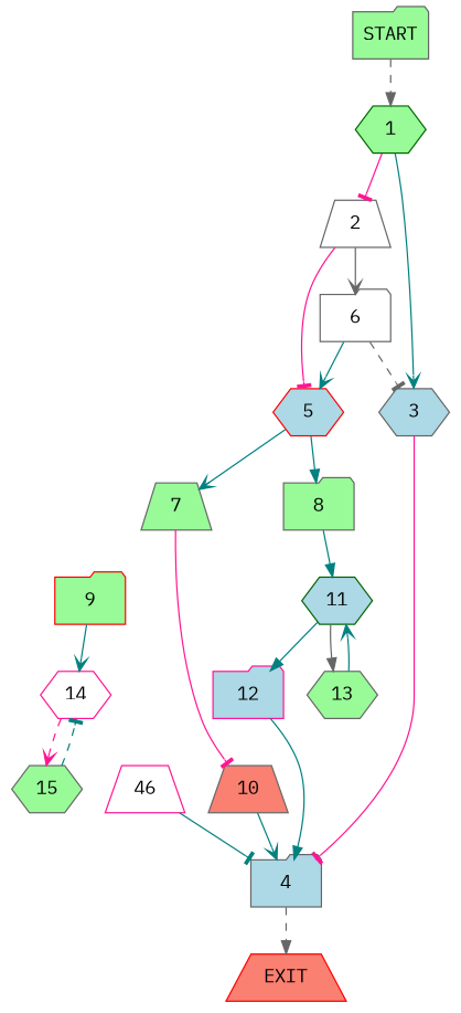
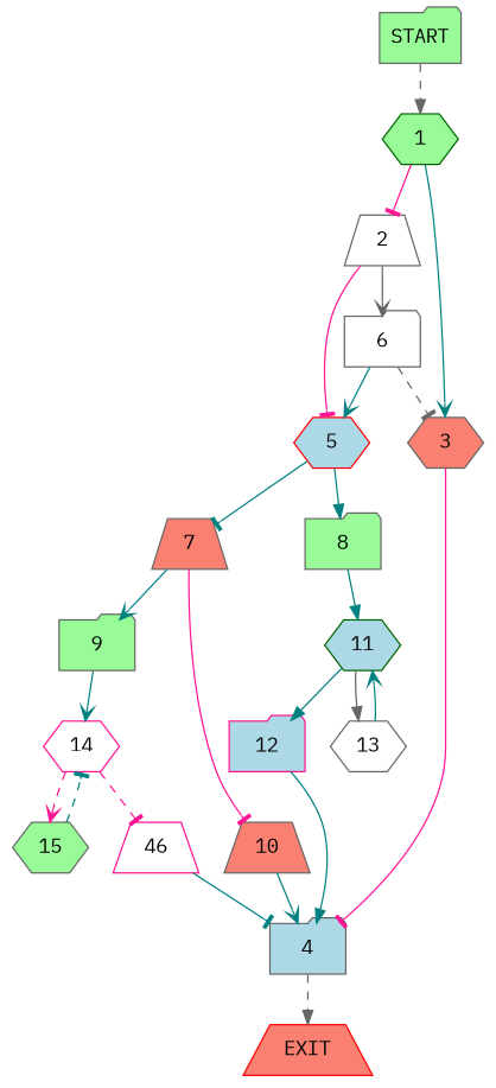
  digraph {
    fontname="IBM Plex Mono"
    node [color=gray40 fillcolor=palegreen fontname="IBM Plex Mono" shape=hexagon style=filled]
    edge [arrowhead=tee color=teal fontname="IBM Plex Mono" style=solid]
    n1 [label=START shape=folder]
    1 [color=darkgreen]
    2 [fillcolor=white shape=trapezium]
-   3 [fillcolor=lightblue]
+   3 [fillcolor=salmon]
    n5 [color=red fillcolor=salmon label=EXIT shape=trapezium]
    5 [color=red fillcolor=lightblue]
    6 [fillcolor=white shape=folder]
    4 [fillcolor=lightblue shape=folder]
-   7 [shape=trapezium]
+   7 [fillcolor=salmon shape=trapezium]
    8 [shape=folder]
-   9 [color=red shape=folder]
+   9 [shape=folder]
    10 [fillcolor=salmon shape=trapezium]
    11 [color=darkgreen fillcolor=lightblue]
    14 [color=deeppink fillcolor=white]
    12 [color=deeppink fillcolor=lightblue shape=folder]
-   13
+   13 [fillcolor=white]
    15
    n18 [color=deeppink fillcolor=white label=46 shape=trapezium]
    n1 -> 1 [arrowhead=normal color=gray40 style=dashed]
    1 -> 2 [color=deeppink]
    1 -> 3 [arrowhead=vee]
    2 -> 5 [color=deeppink]
    2 -> 6 [arrowhead=vee color=gray40]
    3 -> 4 [color=deeppink]
-   5 -> 7 [arrowhead=vee]
+   5 -> 7
    5 -> 8 [arrowhead=normal]
    6 -> 3 [color=gray40 style=dashed]
    6 -> 5 [arrowhead=vee]
    4 -> n5 [arrowhead=normal color=gray40 style=dashed]
+   7 -> 9 [arrowhead=vee]
    7 -> 10 [color=deeppink]
    8 -> 11 [arrowhead=normal]
    9 -> 14 [arrowhead=vee]
    10 -> 4 [arrowhead=vee]
    11 -> 12 [arrowhead=normal]
    11 -> 13 [arrowhead=normal color=gray40]
    14 -> 15 [arrowhead=vee color=deeppink style=dashed]
+   14 -> n18 [color=deeppink style=dashed]
    12 -> 4 [arrowhead=normal]
    13 -> 11 [arrowhead=vee]
    15 -> 14 [style=dashed]
    n18 -> 4
  }
